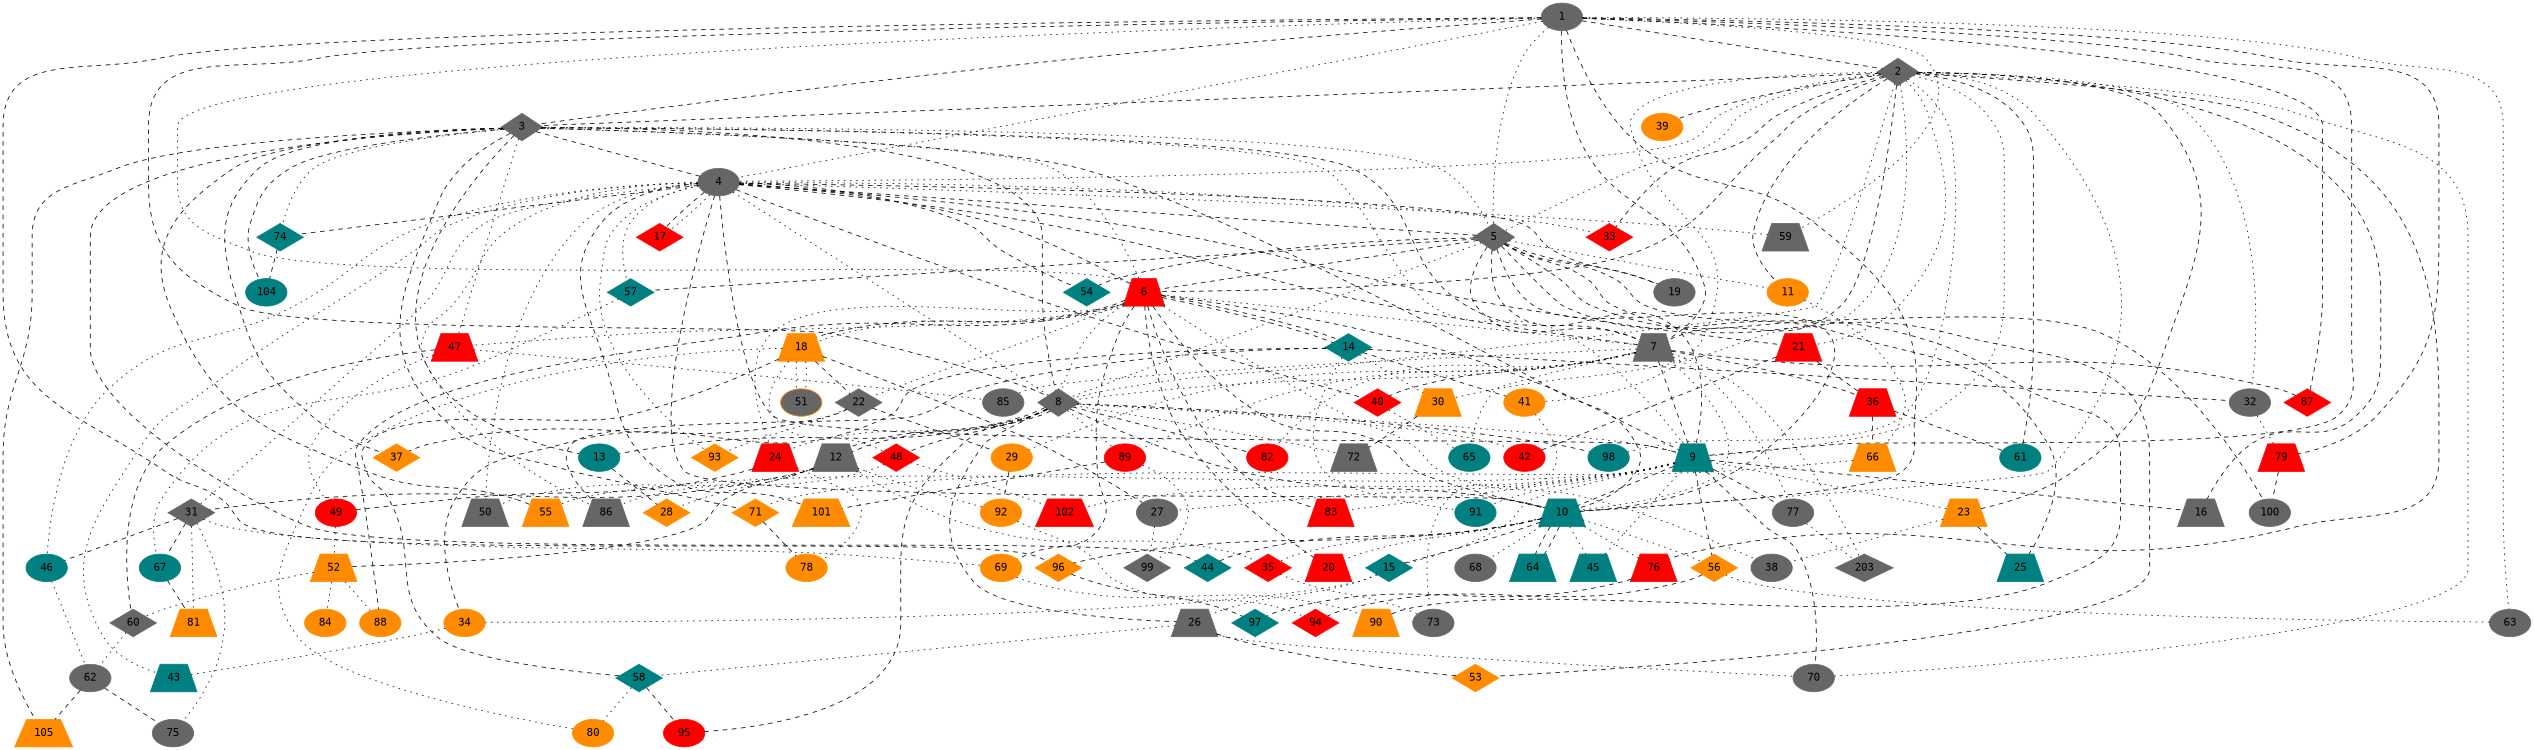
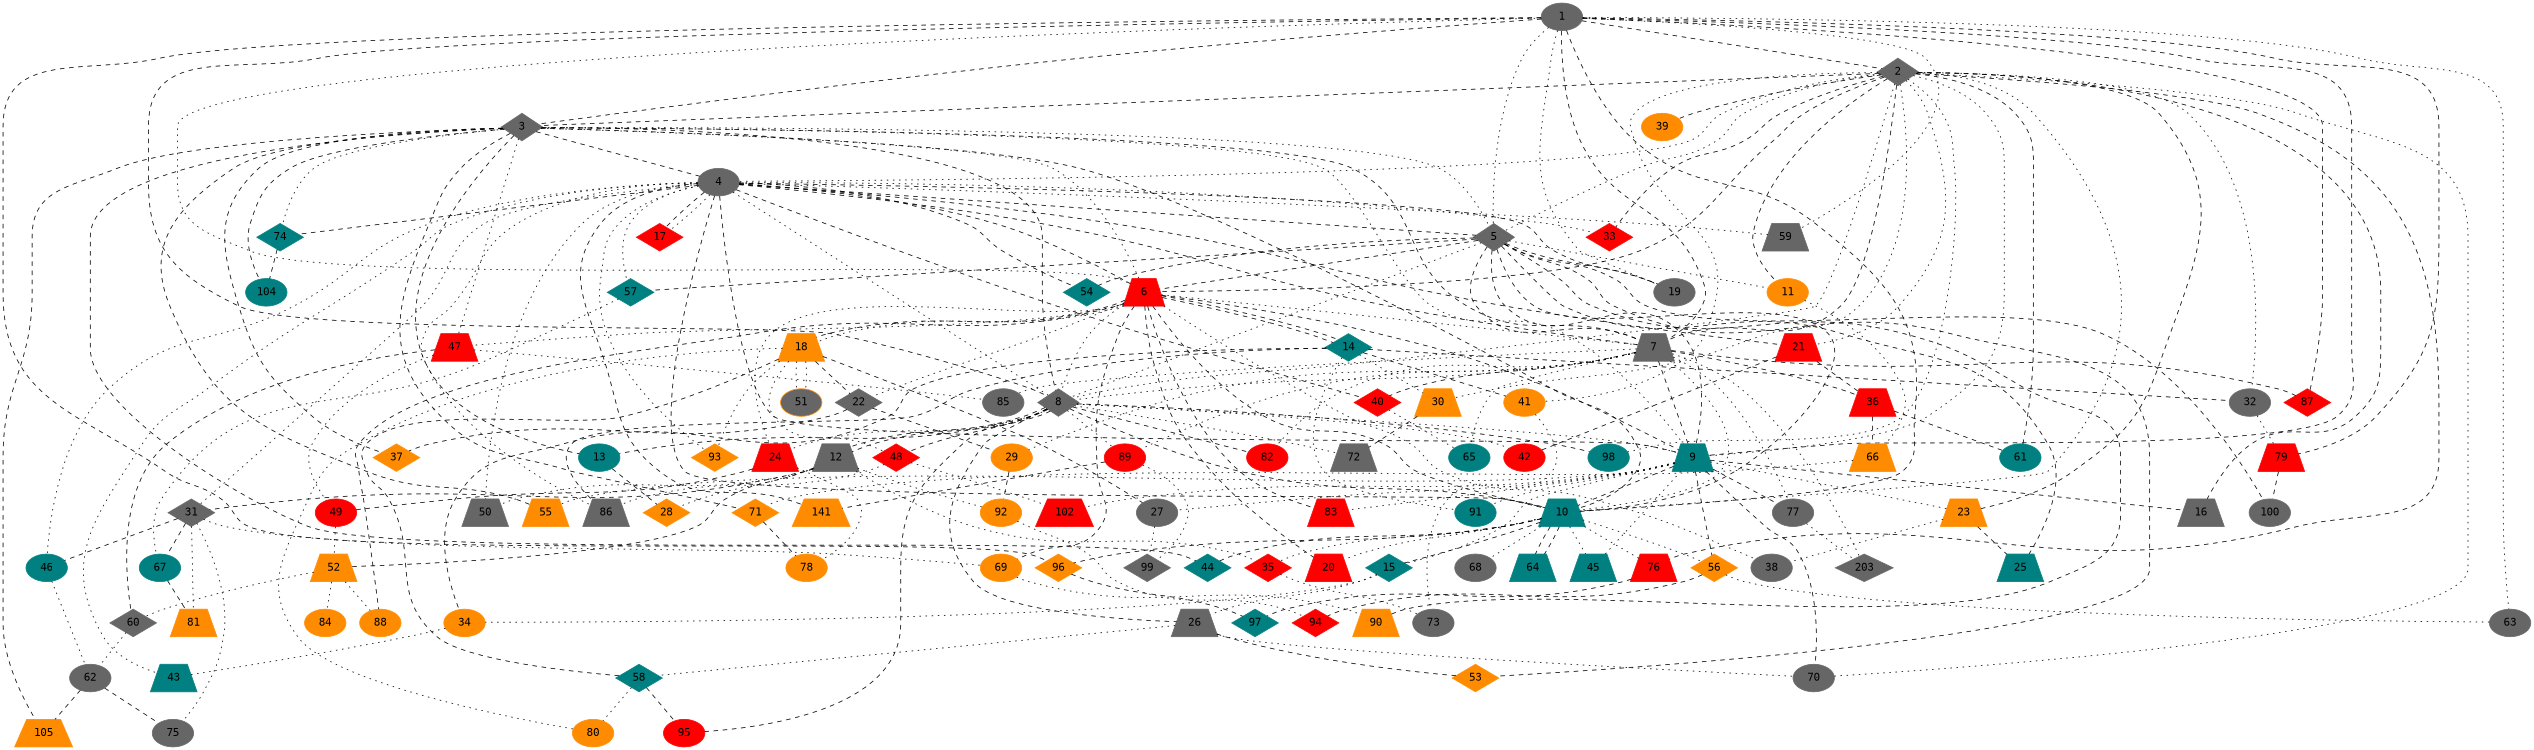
  graph {
    fontname="DejaVu Sans Mono"
    node [color=gray40 fontname="DejaVu Sans Mono" shape=ellipse style=filled]
    edge [fontname="DejaVu Sans Mono" style=dashed]
    2 [shape=diamond]
    1
    3 [shape=diamond]
    4
    5 [shape=diamond]
    6 [color=red shape=trapezium]
    7 [shape=trapezium]
    8 [shape=diamond]
    9 [color=teal shape=trapezium]
    10 [color=teal shape=trapezium]
    59 [shape=trapezium]
    63
    79 [color=red shape=trapezium]
    87 [color=red shape=diamond]
    96 [color=darkorange shape=diamond]
    11 [color=darkorange]
    16 [shape=trapezium]
    21 [color=red shape=trapezium]
    23 [color=darkorange shape=trapezium]
    30 [color=darkorange shape=trapezium]
    32
    33 [color=red shape=diamond]
    39 [color=darkorange]
    41 [color=darkorange]
    61 [color=teal]
    76 [color=red shape=trapezium]
    98 [color=teal]
    70
    13 [color=teal]
    37 [color=darkorange shape=diamond]
    44 [color=teal shape=diamond]
    47 [color=red shape=trapezium]
    55 [color=darkorange shape=trapezium]
    71 [color=darkorange shape=diamond]
    74 [color=teal shape=diamond]
    104 [color=teal]
    105 [color=darkorange shape=trapezium]
    17 [color=red shape=diamond]
    19
    31 [shape=diamond]
    40 [color=red shape=diamond]
    43 [color=teal shape=trapezium]
    46 [color=teal]
    50 [shape=trapezium]
    54 [color=teal shape=diamond]
    57 [color=teal shape=diamond]
    93 [color=darkorange shape=diamond]
-   101 [color=darkorange shape=trapezium]
+   101 [color=darkorange shape=trapezium label=141]
    86 [shape=trapezium]
    25 [color=teal shape=trapezium]
    53 [color=darkorange shape=diamond]
    90 [color=darkorange shape=trapezium]
    100
    14 [color=teal shape=diamond]
    18 [color=darkorange shape=trapezium]
    20 [color=red shape=trapezium]
    22 [shape=diamond]
    24 [color=red shape=trapezium]
    38
    69 [color=darkorange]
    83 [color=red shape=trapezium]
    88 [color=darkorange]
    29 [color=darkorange]
    36 [color=red shape=trapezium]
    65 [color=teal]
    77
    82 [color=red]
    85
    89 [color=red]
    n70 [label=203 shape=diamond]
    12 [shape=trapezium]
    26 [shape=trapezium]
    42 [color=red]
    48 [color=red shape=diamond]
    72 [shape=trapezium]
    95 [color=red]
    15 [color=teal shape=diamond]
    27
    45 [color=teal shape=trapezium]
    56 [color=darkorange shape=diamond]
    91 [color=teal]
    102 [color=red shape=trapezium]
    68
    35 [color=red shape=diamond]
    64 [color=teal shape=trapezium]
    97 [color=teal shape=diamond]
    66 [color=darkorange shape=trapezium]
    73
    84 [color=darkorange]
    28 [color=darkorange shape=diamond]
    49 [color=red]
    60 [shape=diamond]
    78 [color=darkorange]
    67 [color=teal]
    75
    81 [color=darkorange shape=trapezium]
    62
    34 [color=darkorange]
    51 [color=darkorange fillcolor=gray40]
    58 [color=teal shape=diamond]
    80 [color=darkorange]
    92 [color=darkorange]
    99 [shape=diamond]
    52 [color=darkorange shape=trapezium]
    94 [color=red shape=diamond]
    2 -- 3
    2 -- 4 [style=dotted]
    2 -- 5 [style=dotted]
    2 -- 6
    2 -- 7
    2 -- 8 [style=dotted]
    2 -- 9 [style=dotted]
    2 -- 10 [style=dotted]
    2 -- 11
    2 -- 16
    2 -- 21 [style=dotted]
    2 -- 23
    2 -- 30 [style=dotted]
    2 -- 32 [style=dotted]
    2 -- 33
    2 -- 39
    2 -- 41 [style=dotted]
    2 -- 61
    2 -- 76
    2 -- 98 [style=dotted]
    2 -- 70 [style=dotted]
    1 -- 2
    1 -- 3
-   1 -- 4 [style=dotted]
+   1 -- 19 [style=dotted]
    1 -- 5 [style=dotted]
    1 -- 6 [style=dotted]
    1 -- 7
    1 -- 8
    1 -- 9
    1 -- 10
    1 -- 59 [style=dotted]
    1 -- 63 [style=dotted]
    1 -- 79
    1 -- 87
    1 -- 96
    3 -- 4
    3 -- 5 [style=dotted]
    3 -- 6 [style=dotted]
    3 -- 7
    3 -- 8
    3 -- 9 [style=dotted]
    3 -- 10
    3 -- 13
    3 -- 37
    3 -- 44
    3 -- 47 [style=dotted]
    3 -- 55
    3 -- 71
    3 -- 74 [style=dotted]
    3 -- 104
    3 -- 105
    4 -- 5
    4 -- 6
    4 -- 7
    4 -- 8 [style=dotted]
    4 -- 9
    4 -- 10
    4 -- 59 [style=dotted]
    4 -- 21
    4 -- 33 [style=dotted]
    4 -- 74
    4 -- 17
    4 -- 17 [style=dotted]
    4 -- 19
    4 -- 31 [style=dotted]
    4 -- 40
    4 -- 43 [style=dotted]
    4 -- 46 [style=dotted]
    4 -- 50 [style=dotted]
    4 -- 54
    4 -- 57 [style=dotted]
    4 -- 93 [style=dotted]
    4 -- 101
    4 -- 86 [style=dotted]
    5 -- 6
    5 -- 7
    5 -- 8 [style=dotted]
    5 -- 9
    5 -- 10
    5 -- 11 [style=dotted]
    5 -- 19
    5 -- 54
    5 -- 57
    5 -- 25
    5 -- 53
    5 -- 90
    5 -- 100
    6 -- 7 [style=dotted]
    6 -- 8 [style=dotted]
    6 -- 9
    6 -- 10
    6 -- 47 [style=dotted]
    6 -- 14
    6 -- 14
    6 -- 18
    6 -- 18 [style=dotted]
    6 -- 20
    6 -- 22 [style=dotted]
    6 -- 24 [style=dotted]
    6 -- 38 [style=dotted]
    6 -- 69
    6 -- 83
    6 -- 88
    7 -- 8 [style=dotted]
    7 -- 9
    7 -- 10 [style=dotted]
    7 -- 87
    7 -- 40
    7 -- 29 [style=dotted]
    7 -- 36
    7 -- 65 [style=dotted]
    7 -- 77 [style=dotted]
    7 -- 82 [style=dotted]
    7 -- 85 [style=dotted]
    7 -- 89 [style=dotted]
    7 -- n70 [style=dotted]
    8 -- 9 [style=dotted]
    8 -- 10
    8 -- 98
    8 -- 13
    8 -- 24 [style=dotted]
    8 -- 82
    8 -- 89 [style=dotted]
    8 -- 12
    8 -- 12
    8 -- 26
    8 -- 42 [style=dotted]
    8 -- 48
    8 -- 72 [style=dotted]
    8 -- 95
    9 -- 10
    9 -- 16
    9 -- 23 [style=dotted]
    9 -- 70
    9 -- 55 [style=dotted]
    9 -- 83 [style=dotted]
    9 -- 77
    9 -- 15 [style=dotted]
    9 -- 27 [style=dotted]
    9 -- 45 [style=dotted]
    9 -- 56
    9 -- 91 [style=dotted]
    9 -- 102 [style=dotted]
    10 -- 96
    10 -- 76 [style=dotted]
    10 -- 44
    10 -- 20 [style=dotted]
    10 -- 15
    10 -- 45 [style=dotted]
    10 -- 56 [style=dotted]
    10 -- 68 [style=dotted]
    10 -- 35 [style=dotted]
    10 -- 64
    10 -- 64
    79 -- 100
    96 -- 97
    11 -- 66 [style=dotted]
    21 -- 36
    21 -- 42
    23 -- 25
    23 -- 38 [style=dotted]
    30 -- 72
    32 -- 79 [style=dotted]
    41 -- 73 [style=dotted]
    76 -- 97
    13 -- 28
    47 -- 85 [style=dotted]
    47 -- 49 [style=dotted]
    47 -- 60
    71 -- 78
    74 -- 104
    31 -- 46
    31 -- 69 [style=dotted]
    31 -- 67
    31 -- 75 [style=dotted]
    31 -- 81 [style=dotted]
    40 -- 65 [style=dotted]
    46 -- 62 [style=dotted]
    57 -- 67 [style=dotted]
    14 -- 30 [style=dotted]
    14 -- 32
    14 -- 41
    14 -- 86
    14 -- 91 [style=dotted]
    14 -- 34
-   22 -- 93 [style=dotted]
+   18 -- 93 [style=dotted]
    18 -- 22
    18 -- 48 [style=dotted]
    18 -- 27
    18 -- 51 [style=dotted]
    18 -- 51 [style=dotted]
    18 -- 58
    18 -- 80 [style=dotted]
    22 -- 37
    22 -- 29
    24 -- 49
    24 -- 78 [style=dotted]
    69 -- 90 [style=dotted]
    29 -- 92
    36 -- 61
    36 -- 66
    77 -- n70 [style=dotted]
    89 -- 101
    89 -- 99 [style=dotted]
    12 -- 31
    12 -- 50 [style=dotted]
    12 -- 35 [style=dotted]
    12 -- 28 [style=dotted]
    12 -- 92 [style=dotted]
    12 -- 52
    26 -- 70 [style=dotted]
    26 -- 53
    26 -- 58 [style=dotted]
    48 -- 86 [style=dotted]
    48 -- 102 [style=dotted]
    15 -- 26 [style=dotted]
    15 -- 34 [style=dotted]
    27 -- 99 [style=dotted]
    56 -- 63 [style=dotted]
    56 -- 94
    35 -- 73 [style=dotted]
    66 -- 71 [style=dotted]
    49 -- 52 [style=dotted]
    60 -- 62 [style=dotted]
    67 -- 81
    62 -- 105
    62 -- 75
    34 -- 43 [style=dotted]
    58 -- 95
    58 -- 80 [style=dotted]
    92 -- 94 [style=dotted]
    52 -- 88 [style=dotted]
    52 -- 84 [style=dotted]
    52 -- 60 [style=dotted]
  }
